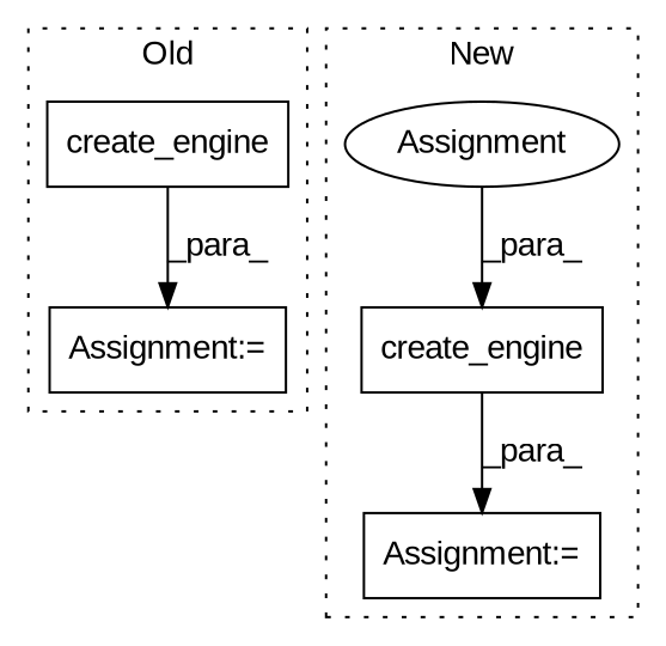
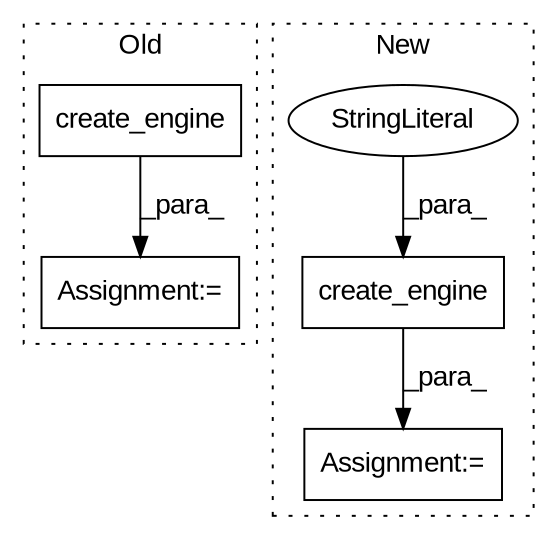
  digraph {
    fontname="Liberation Sans"
    node [a=32 l="14,1" shape=box fontname="Liberation Sans"]
    edge [fontname="Liberation Sans"]
    n1 [label=create_engine s="1380,1426"]
    n2 [a=7 l=1 label="Assignment:=" s=1379]
    n3 [label=create_engine s="682,725"]
    n4 [a=7 l=1 label="Assignment:=" s=681]
-   n5 [a=45 l=12 label=Assignment s=713 shape=ellipse]
+   n5 [a=45 l=12 label=StringLiteral s=713 shape=ellipse]
    subgraph cluster_1 {
      label=Old
      style=dotted
      n1
      n2
    }
    subgraph cluster_2 {
      label=New
      style=dotted
      n3
      n4
      n5
    }
    n1 -> n2 [label=_para_]
    n3 -> n4 [label=_para_]
    n5 -> n3 [label=_para_]
  }
